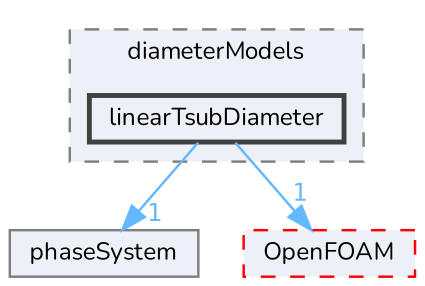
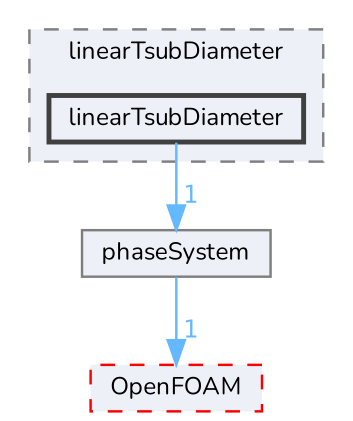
  digraph {
    compound=true
    fontname=Nunito
    node [fillcolor="#edf0f7" fontname=Nunito fontsize=10 shape=box]
    edge [color=steelblue1 fontcolor=steelblue1 fontname=Nunito fontsize=10 headlabel=1 labeldistance=1.5 labelfontname=Helvetica labelfontsize=10]
    n1 [color=grey25 height=0.2 label=linearTsubDiameter style="filled,bold" width=0.4]
    n2 [color=grey50 height=0.2 label=phaseSystem style=filled width=0.4]
    n3 [color=red height=0.2 label=OpenFOAM style="filled,dashed" width=0.4]
    subgraph cluster_1 {
      bgcolor="#edf0f7"
      fontsize=10
-     label=diameterModels
+     label=linearTsubDiameter
      pencolor=grey50
      style="filled,dashed"
      n1
    }
    n1 -> n2
-   n1 -> n3
+   n2 -> n3
  }
